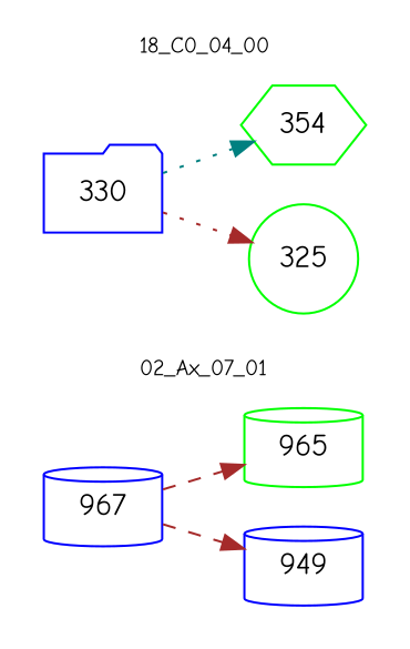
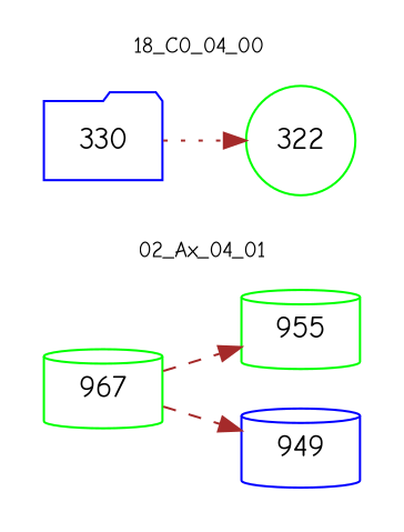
  digraph {
    fontname="Comic Neue"
    rankdir=LR
    node [color=blue fontname="Comic Neue" shape=cylinder]
    edge [color=brown fontname="Comic Neue" style=dashed]
-   n1 [label=967]
+   n1 [color=green label=967]
    n2 [label=949]
-   n3 [color=green label=965]
+   n3 [color=green label=955]
    n4 [label=330 shape=folder]
-   n5 [color=green label=325 shape=circle]
-   n6 [color=green label=354 shape=hexagon]
+   n5 [color=green label=322 shape=circle]
    subgraph cluster_1 {
      color=white
      fontsize=10
-     label="02_Ax_07_01"
+     label="02_Ax_04_01"
      n1
      n2
      n3
    }
    subgraph cluster_2 {
      color=white
      fontsize=10
      label="18_C0_04_00"
      n4
      n5
-     n6
    }
    n1 -> n2
    n1 -> n3
    n4 -> n5 [style=dotted]
-   n4 -> n6 [color=teal style=dotted]
  }
